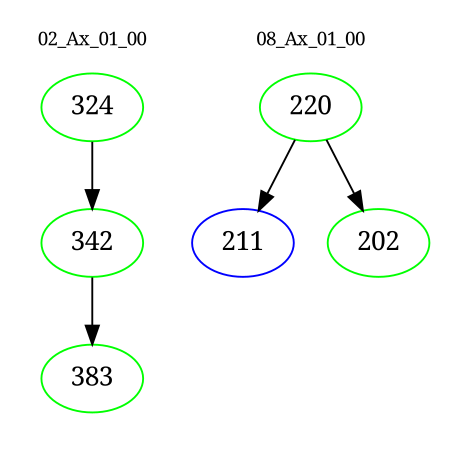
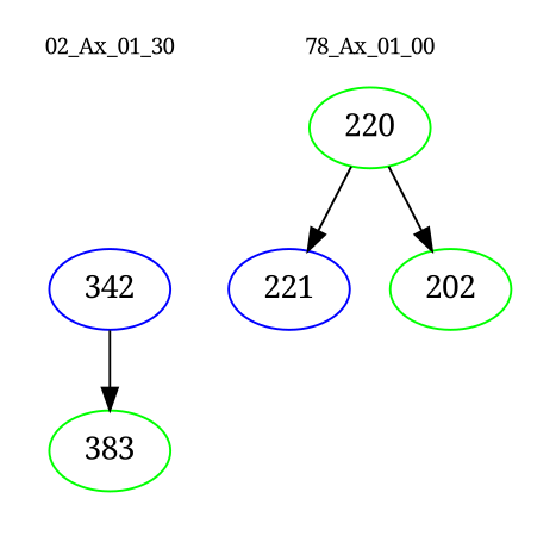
  digraph {
    fontname="Noto Serif"
    node [color=green fontname="Noto Serif"]
    edge [color=black fontname="Noto Serif"]
-   n1 [label=324]
-   n2 [label=342]
+   n2 [color=blue label=342]
    n3 [label=383]
    n4 [label=220]
-   n5 [color=blue label=211]
+   n5 [color=blue label=221]
    n6 [label=202]
    subgraph cluster_1 {
      color=white
      fontsize=10
-     label="02_Ax_01_00"
-     n1
+     label="02_Ax_01_30"
      n2
      n3
    }
    subgraph cluster_2 {
      color=white
      fontsize=10
-     label="08_Ax_01_00"
+     label="78_Ax_01_00"
      n4
      n5
      n6
    }
-   n1 -> n2
    n2 -> n3
    n4 -> n5
    n4 -> n6
  }
